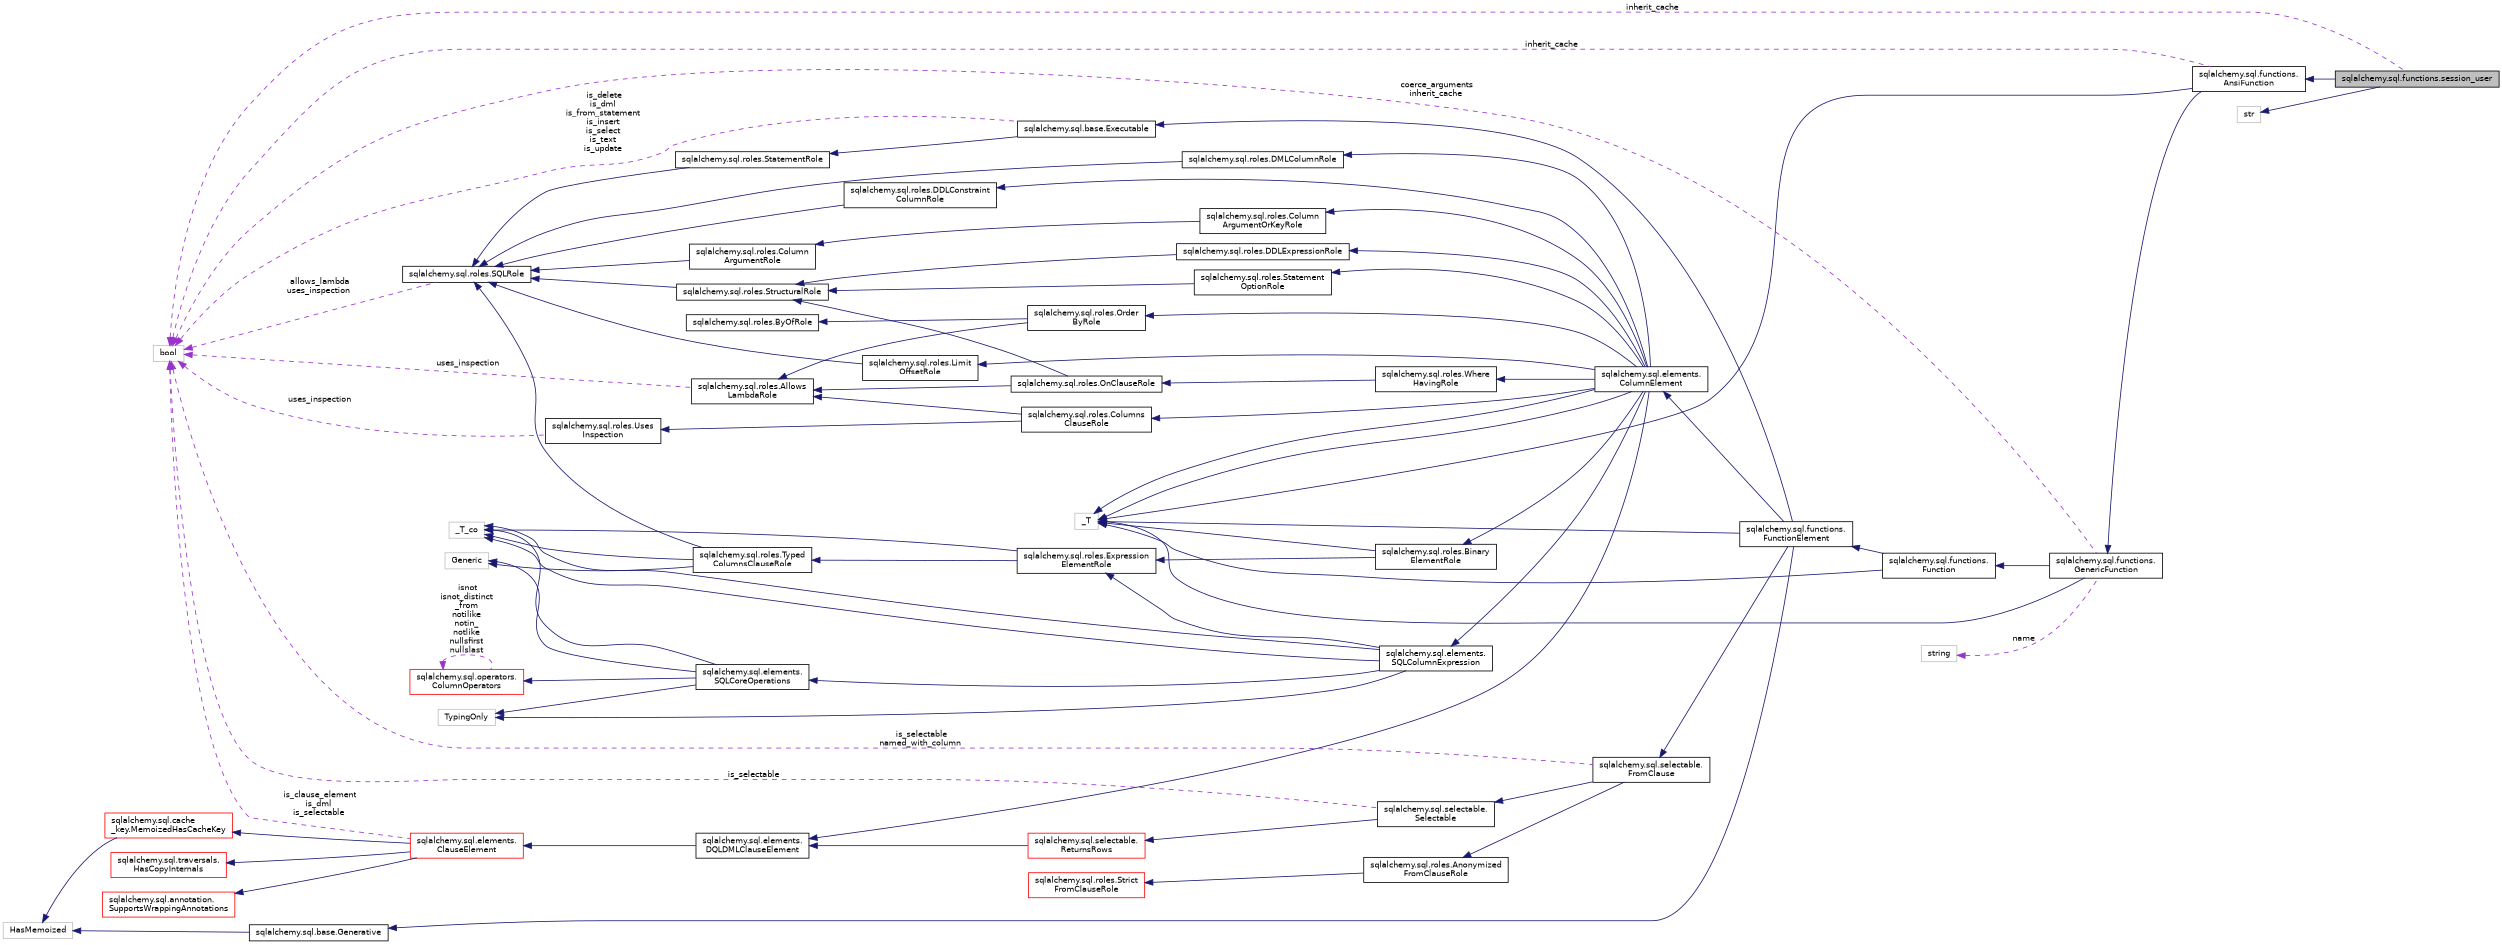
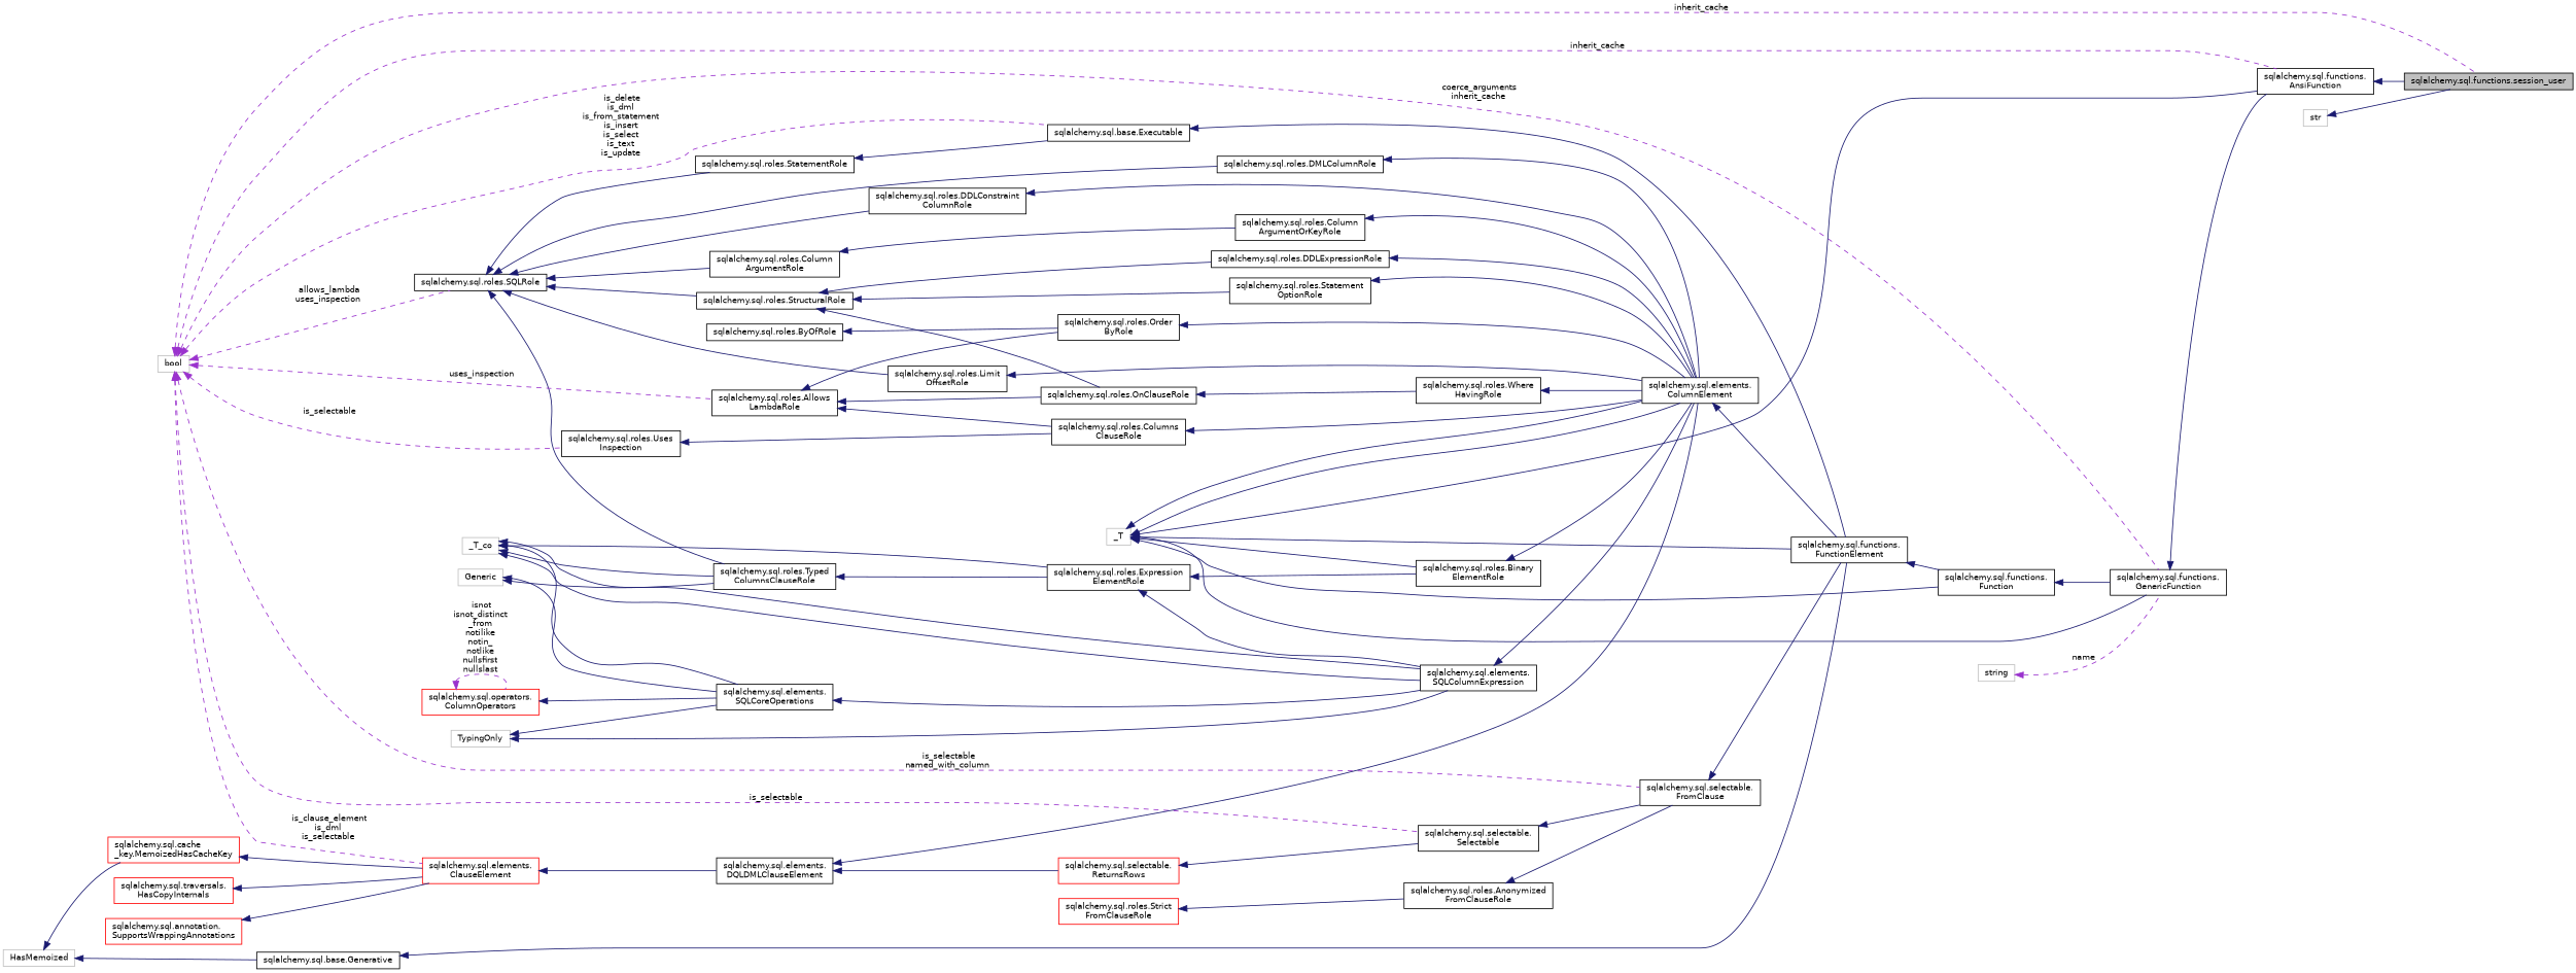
  digraph {
    rankdir=LR
    node [color=black fillcolor=white fontname=Helvetica fontsize=10 shape=record style=filled]
    edge [color=midnightblue dir=back fontname=Helvetica fontsize=10 labelfontname=Helvetica labelfontsize=10 style=solid]
    n1 [fillcolor=grey75 fontcolor=black height=0.2 label="sqlalchemy.sql.functions.session_user" width=0.4]
    n2 [height=0.2 label="sqlalchemy.sql.functions.\lAnsiFunction" width=0.4]
    n3 [height=0.2 label="sqlalchemy.sql.functions.\lGenericFunction" width=0.4]
    n4 [height=0.2 label="sqlalchemy.sql.functions.\lFunction" width=0.4]
    n5 [height=0.2 label="sqlalchemy.sql.functions.\lFunctionElement" width=0.4]
    n6 [height=0.2 label="sqlalchemy.sql.base.Executable" width=0.4]
    n7 [height=0.2 label="sqlalchemy.sql.roles.StatementRole" width=0.4]
    n8 [height=0.2 label="sqlalchemy.sql.roles.SQLRole" width=0.4]
    n9 [height=0.2 label="sqlalchemy.sql.roles.Column\lArgumentRole" width=0.4]
    n10 [height=0.2 label="sqlalchemy.sql.roles.StructuralRole" width=0.4]
    n11 [height=0.2 label="sqlalchemy.sql.roles.Typed\lColumnsClauseRole" width=0.4]
    n12 [height=0.2 label="sqlalchemy.sql.roles.Limit\lOffsetRole" width=0.4]
    n13 [height=0.2 label="sqlalchemy.sql.roles.DMLColumnRole" width=0.4]
    n14 [height=0.2 label="sqlalchemy.sql.roles.DDLConstraint\lColumnRole" width=0.4]
    n15 [height=0.2 label="sqlalchemy.sql.roles.Column\lArgumentOrKeyRole" width=0.4]
    n16 [height=0.2 label="sqlalchemy.sql.roles.Statement\lOptionRole" width=0.4]
    n17 [height=0.2 label="sqlalchemy.sql.roles.OnClauseRole" width=0.4]
    n18 [height=0.2 label="sqlalchemy.sql.roles.DDLExpressionRole" width=0.4]
    n19 [height=0.2 label="sqlalchemy.sql.roles.Expression\lElementRole" width=0.4]
    n20 [height=0.2 label="sqlalchemy.sql.elements.\lColumnElement" width=0.4]
    n21 [color=grey75 height=0.2 label=bool width=0.4]
    n22 [height=0.2 label="sqlalchemy.sql.roles.Allows\lLambdaRole" width=0.4]
    n23 [height=0.2 label="sqlalchemy.sql.roles.Uses\lInspection" width=0.4]
    n24 [color=red height=0.2 label="sqlalchemy.sql.elements.\lClauseElement" width=0.4]
    n25 [height=0.2 label="sqlalchemy.sql.selectable.\lFromClause" width=0.4]
    n26 [height=0.2 label="sqlalchemy.sql.selectable.\lSelectable" width=0.4]
    n27 [height=0.2 label="sqlalchemy.sql.roles.Order\lByRole" width=0.4]
    n28 [height=0.2 label="sqlalchemy.sql.roles.Columns\lClauseRole" width=0.4]
    n29 [height=0.2 label="sqlalchemy.sql.elements.\lDQLDMLClauseElement" width=0.4]
    n30 [height=0.2 label="sqlalchemy.sql.roles.Where\lHavingRole" width=0.4]
    n31 [height=0.2 label="sqlalchemy.sql.roles.Binary\lElementRole" width=0.4]
    n32 [height=0.2 label="sqlalchemy.sql.elements.\lSQLColumnExpression" width=0.4]
    n33 [color=grey75 height=0.2 label=Generic width=0.4]
    n34 [height=0.2 label="sqlalchemy.sql.elements.\lSQLCoreOperations" width=0.4]
    n35 [color=grey75 height=0.2 label=_T_co width=0.4]
    n36 [color=grey75 height=0.2 label=_T width=0.4]
    n37 [height=0.2 label="sqlalchemy.sql.roles.ByOfRole" width=0.4]
    n38 [color=red height=0.2 label="sqlalchemy.sql.operators.\lColumnOperators" width=0.4]
    n39 [color=grey75 height=0.2 label=TypingOnly width=0.4]
    n40 [color=red height=0.2 label="sqlalchemy.sql.selectable.\lReturnsRows" width=0.4]
    n41 [color=red height=0.2 label="sqlalchemy.sql.annotation.\lSupportsWrappingAnnotations" width=0.4]
    n42 [color=red height=0.2 label="sqlalchemy.sql.cache\l_key.MemoizedHasCacheKey" width=0.4]
    n43 [color=grey75 height=0.2 label=HasMemoized width=0.4]
    n44 [height=0.2 label="sqlalchemy.sql.base.Generative" width=0.4]
    n45 [color=red height=0.2 label="sqlalchemy.sql.traversals.\lHasCopyInternals" width=0.4]
    n46 [height=0.2 label="sqlalchemy.sql.roles.Anonymized\lFromClauseRole" width=0.4]
    n47 [color=red height=0.2 label="sqlalchemy.sql.roles.Strict\lFromClauseRole" width=0.4]
    n48 [color=grey75 height=0.2 label=string width=0.4]
    n49 [color=grey75 height=0.2 label=str width=0.4]
    n2 -> n1
    n3 -> n2
    n4 -> n3
    n5 -> n4
    n6 -> n5
    n7 -> n6
    n8 -> n7
    n8 -> n9
    n8 -> n10
    n8 -> n11
    n8 -> n12
    n8 -> n13
    n8 -> n14
    n9 -> n15
    n10 -> n16
    n10 -> n17
    n10 -> n18
    n11 -> n19
    n12 -> n20
    n13 -> n20
    n14 -> n20
    n15 -> n20
    n16 -> n20
    n17 -> n30
    n18 -> n20
    n19 -> n31
    n19 -> n32
    n20 -> n5
    n21 -> n1 [color=darkorchid3 label=" inherit_cache" style=dashed]
    n21 -> n2 [color=darkorchid3 label=" inherit_cache" style=dashed]
    n21 -> n3 [color=darkorchid3 label=" coerce_arguments\ninherit_cache" style=dashed]
    n21 -> n6 [color=darkorchid3 label=" is_delete\nis_dml\nis_from_statement\nis_insert\nis_select\nis_text\nis_update" style=dashed]
    n21 -> n8 [color=darkorchid3 label=" allows_lambda\nuses_inspection" style=dashed]
    n21 -> n22 [color=darkorchid3 label=" uses_inspection" style=dashed]
-   n21 -> n23 [color=darkorchid3 label=" uses_inspection" style=dashed]
+   n21 -> n23 [color=darkorchid3 label=" is_selectable" style=dashed]
    n21 -> n24 [color=darkorchid3 label=" is_clause_element\nis_dml\nis_selectable" style=dashed]
    n21 -> n25 [color=darkorchid3 label=" is_selectable\nnamed_with_column" style=dashed]
    n21 -> n26 [color=darkorchid3 label=" is_selectable" style=dashed]
    n22 -> n17
    n22 -> n27
    n22 -> n28
    n23 -> n28
    n24 -> n29
    n25 -> n5
    n26 -> n25
    n27 -> n20
    n28 -> n20
    n29 -> n20
    n29 -> n40
    n30 -> n20
    n31 -> n20
    n32 -> n20
    n33 -> n11
    n33 -> n34
    n34 -> n32
    n35 -> n11
    n35 -> n19
    n35 -> n32
    n35 -> n32
    n35 -> n34
    n36 -> n2
    n36 -> n3
    n36 -> n4
    n36 -> n5
    n36 -> n20
    n36 -> n20
    n36 -> n31
    n37 -> n27
    n38 -> n34
    n38 -> n38 [color=darkorchid3 label=" isnot\nisnot_distinct\l_from\nnotilike\nnotin_\nnotlike\nnullsfirst\nnullslast" style=dashed]
    n39 -> n32
    n39 -> n34
    n40 -> n26
    n41 -> n24
    n42 -> n24
    n43 -> n42
    n43 -> n44
    n44 -> n5
    n45 -> n24
    n46 -> n25
    n47 -> n46
    n48 -> n3 [color=darkorchid3 label=" name" style=dashed]
    n49 -> n1
  }
